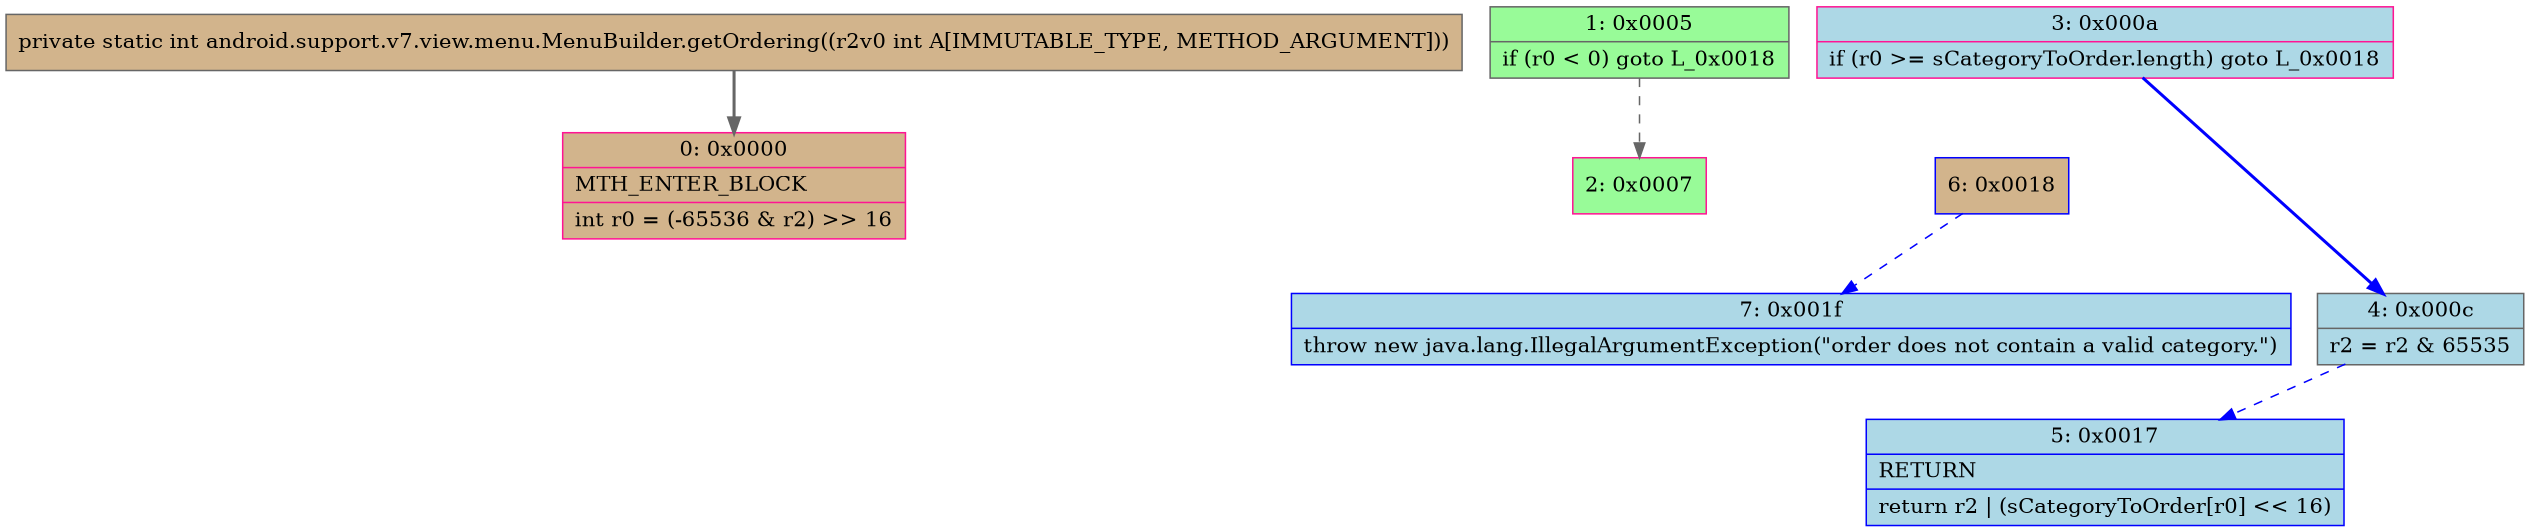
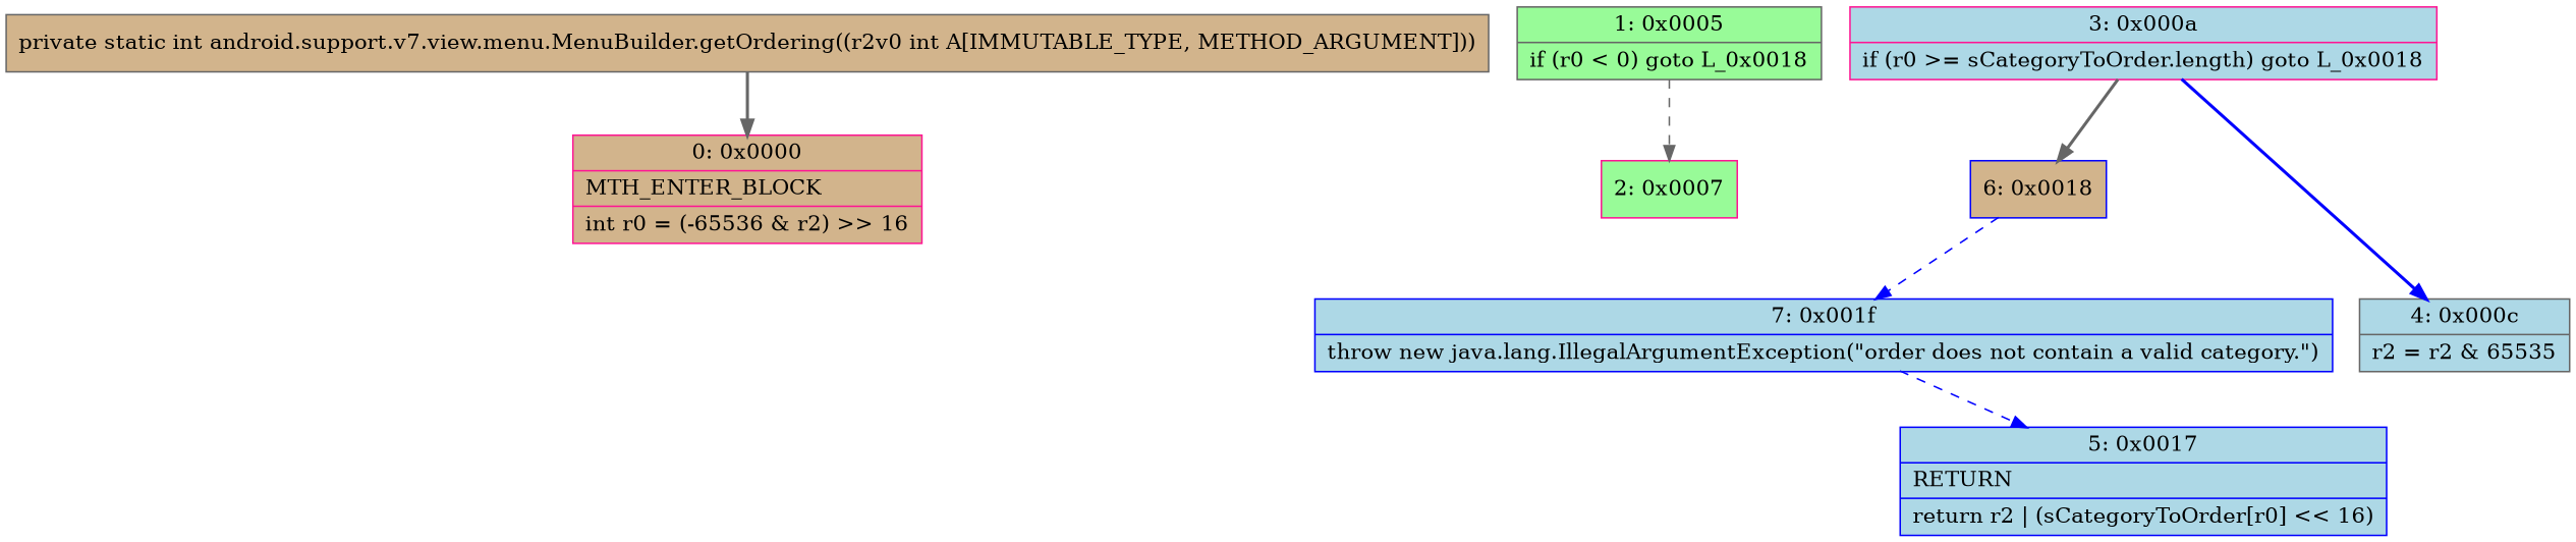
  digraph {
    fontname="DejaVu Serif"
    node [color=deeppink fillcolor=lightblue fontname="DejaVu Serif" shape=record style=filled]
    edge [color=gray40 fontname="DejaVu Serif" style=dashed]
    n1 [fillcolor=tan label="{0\:\ 0x0000|MTH_ENTER_BLOCK\l|int r0 = (\-65536 & r2) \>\> 16\l}"]
    n2 [color=gray40 fillcolor=palegreen label="{1\:\ 0x0005|if (r0 \< 0) goto L_0x0018\l}"]
    n3 [fillcolor=palegreen label="{2\:\ 0x0007}"]
    n4 [color=blue fillcolor=tan label="{6\:\ 0x0018}"]
    n5 [color=blue label="{7\:\ 0x001f|throw new java.lang.IllegalArgumentException(\"order does not contain a valid category.\")\l}"]
    n6 [label="{3\:\ 0x000a|if (r0 \>= sCategoryToOrder.length) goto L_0x0018\l}"]
    n7 [color=gray40 label="{4\:\ 0x000c|r2 = r2 & 65535\l}"]
    n8 [color=blue label="{5\:\ 0x0017|RETURN\l|return r2 \| (sCategoryToOrder[r0] \<\< 16)\l}"]
    n9 [color=gray40 fillcolor=tan label="{private static int android.support.v7.view.menu.MenuBuilder.getOrdering((r2v0 int A[IMMUTABLE_TYPE, METHOD_ARGUMENT])) }"]
    n2 -> n3
    n4 -> n5 [color=blue]
+   n6 -> n4 [style=bold]
    n6 -> n7 [color=blue style=bold]
-   n7 -> n8 [color=blue]
+   n5 -> n8 [color=blue]
    n9 -> n1 [style=bold]
  }
